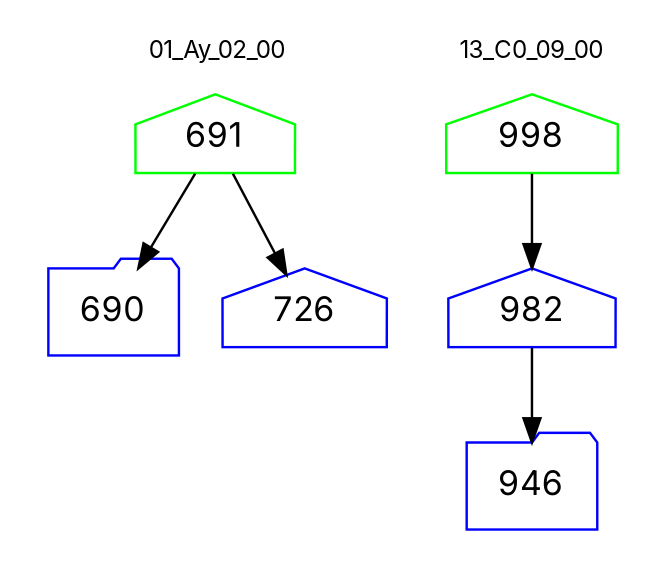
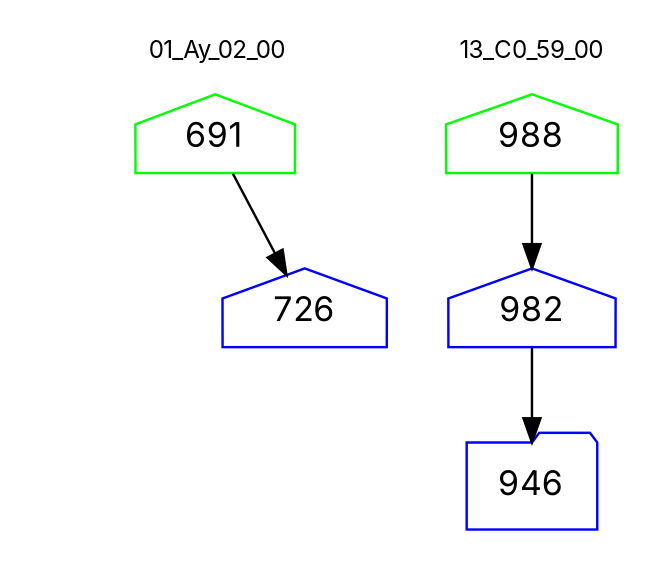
  digraph {
    fontname=Inter
    node [color=blue fontname=Inter shape=house]
    edge [color=black fontname=Inter]
    n1 [color=green label=691]
-   n2 [label=690 shape=folder]
    n3 [label=726]
-   n4 [color=green label=998]
+   n4 [color=green label=988]
    n5 [label=982]
    n6 [label=946 shape=folder]
    subgraph cluster_1 {
      color=white
      fontsize=10
      label="01_Ay_02_00"
      n1
-     n2
      n3
    }
    subgraph cluster_2 {
      color=white
      fontsize=10
-     label="13_C0_09_00"
+     label="13_C0_59_00"
      n4
      n5
      n6
    }
-   n1 -> n2
    n1 -> n3
    n4 -> n5
    n5 -> n6
  }
